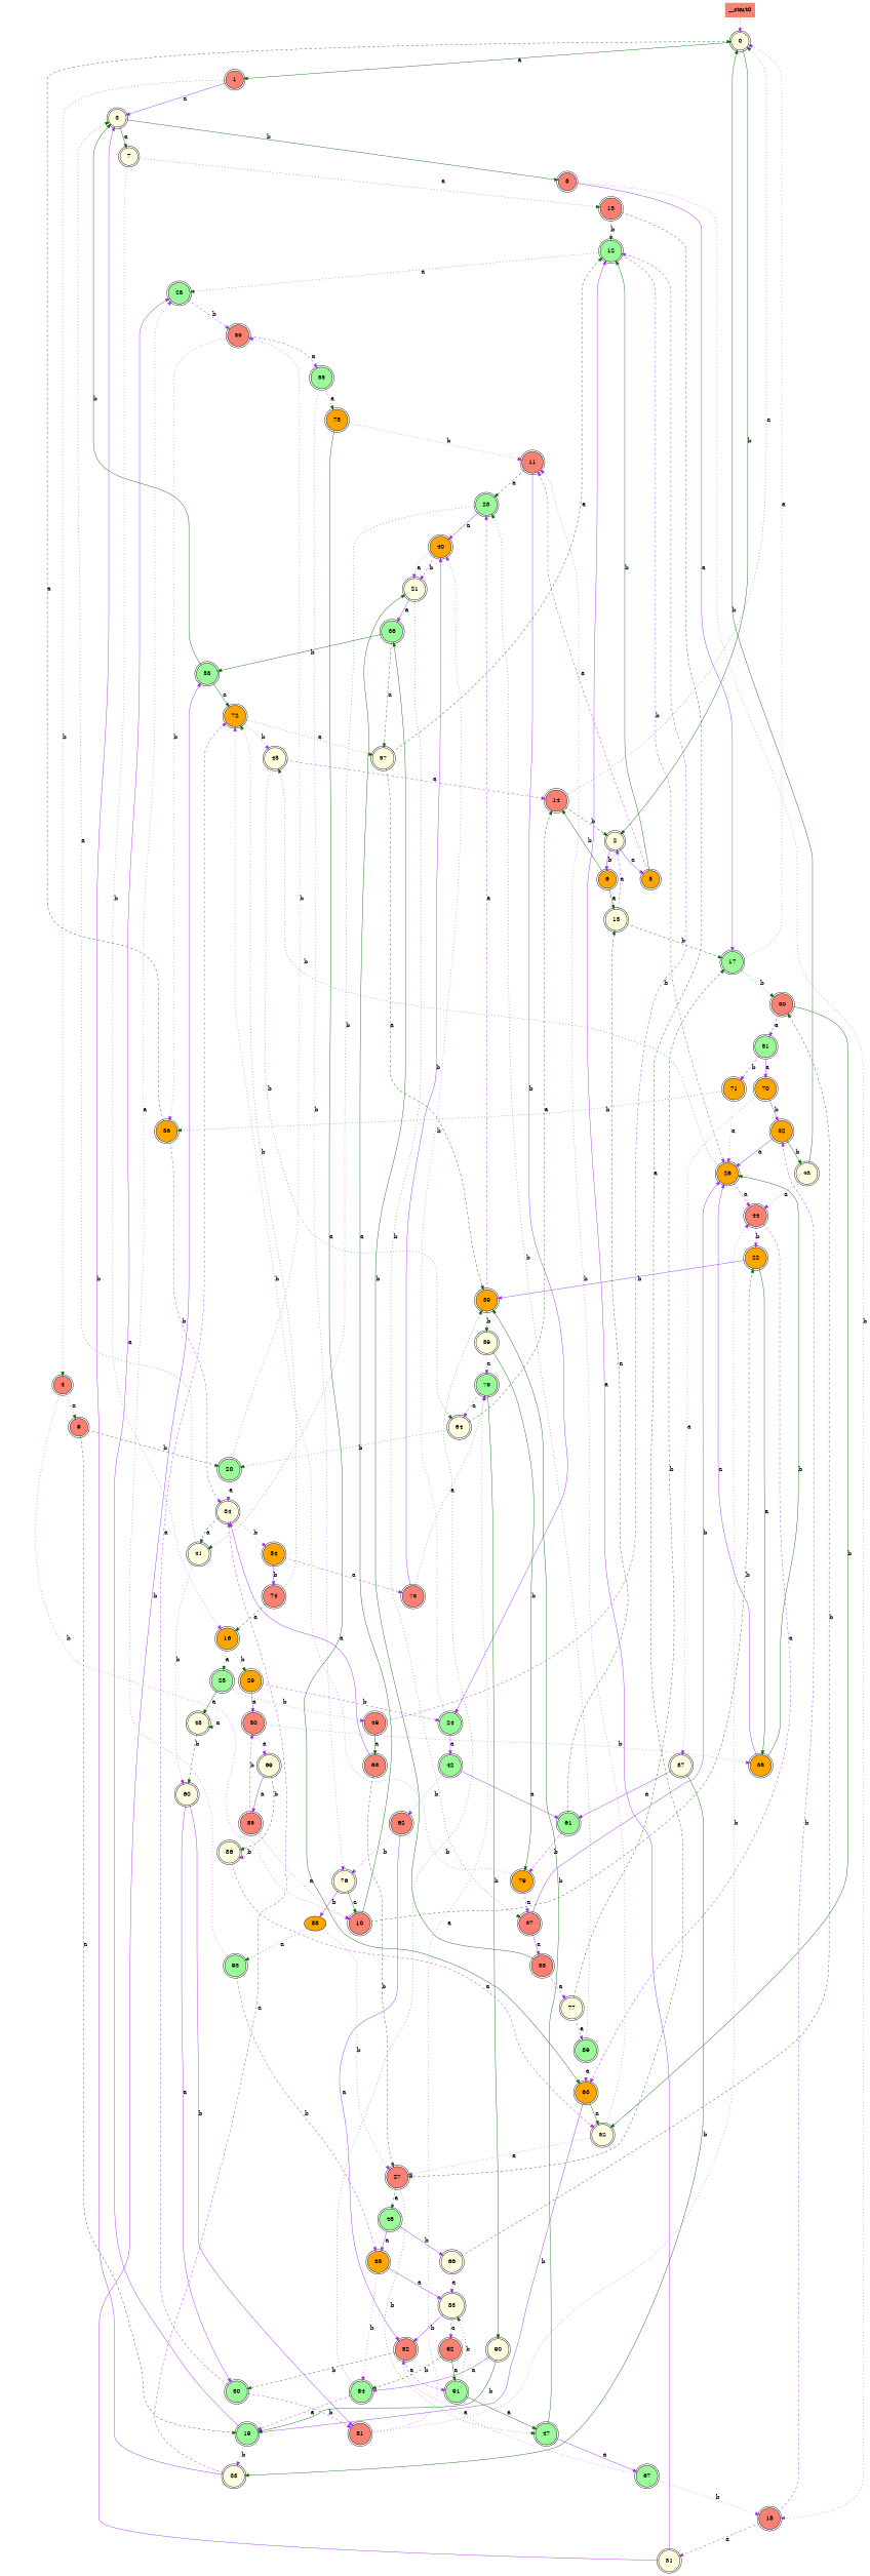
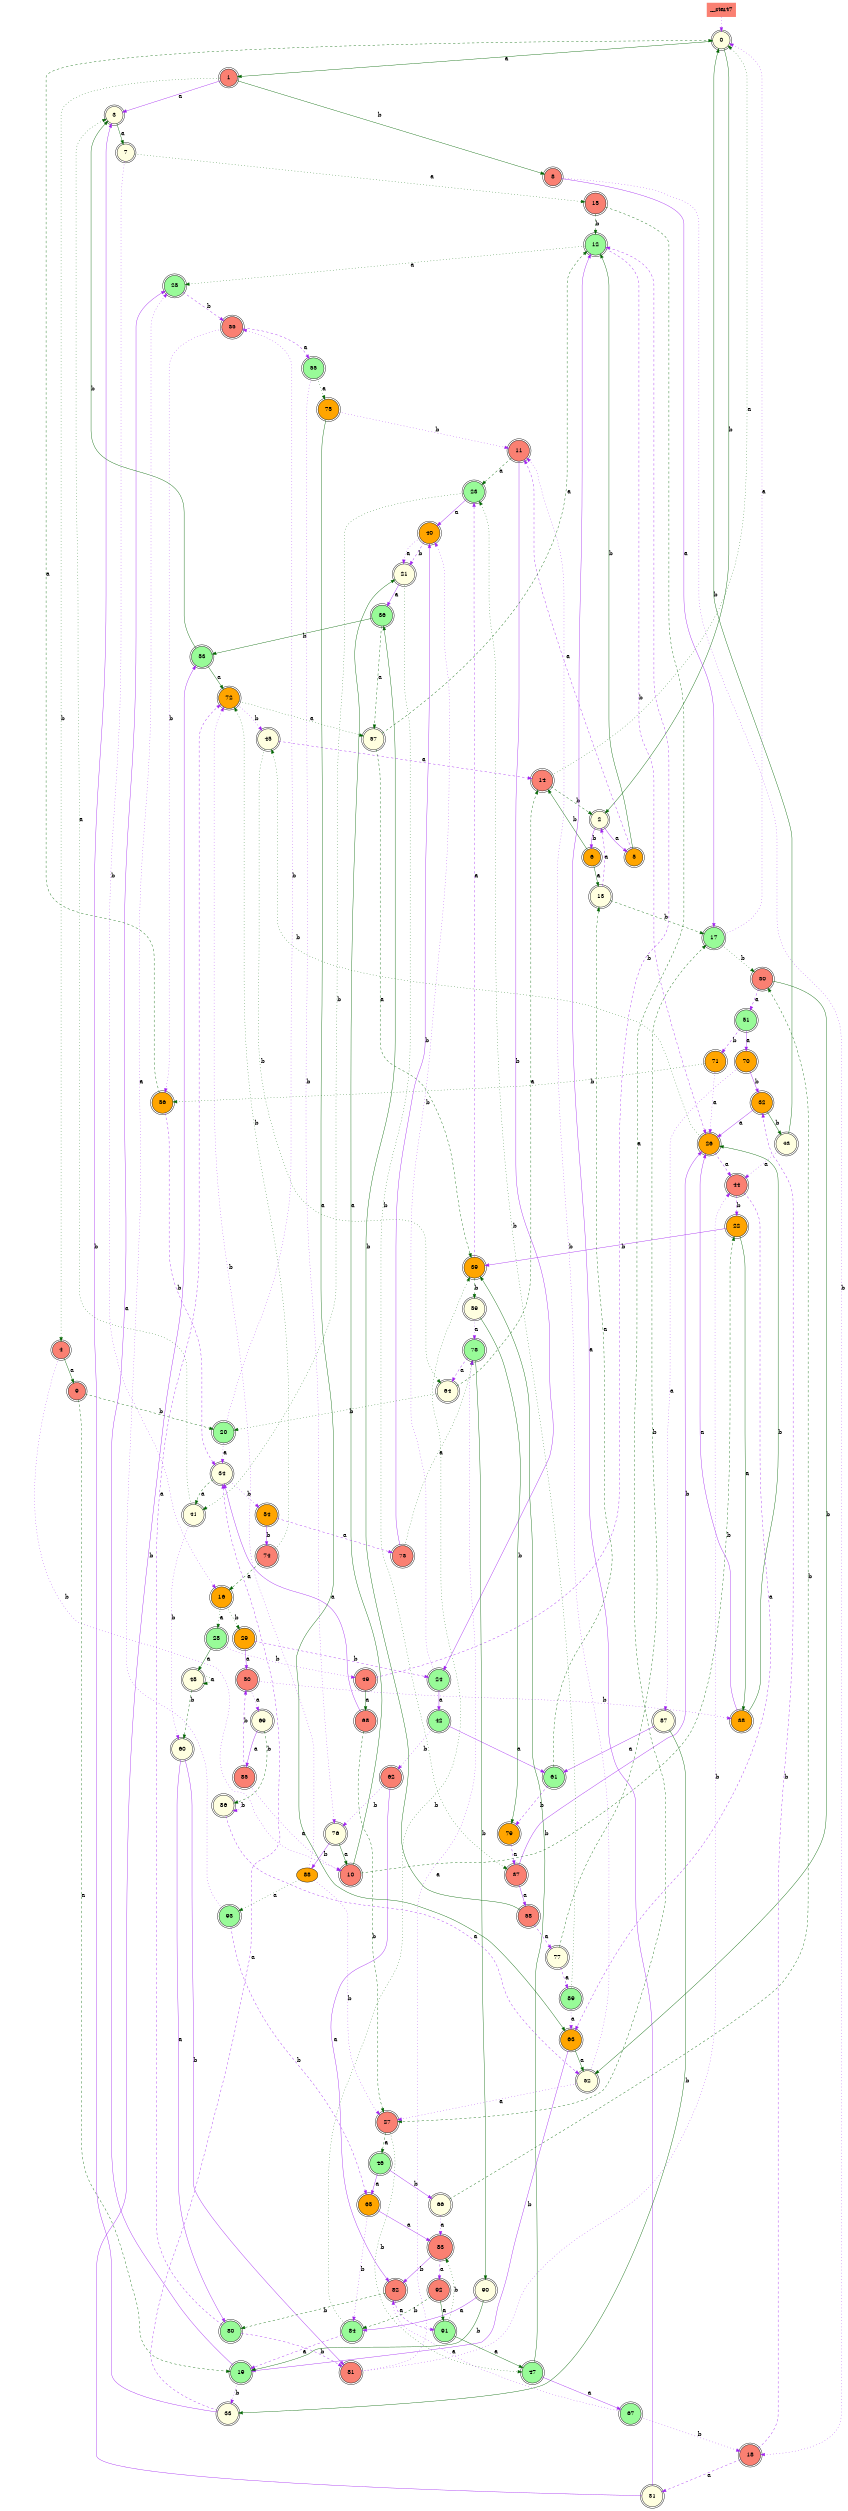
  digraph {
    node [fillcolor=salmon shape=doublecircle style=filled]
    edge [color=purple style=solid]
-   __start0 [shape=none]
+   __start0 [shape=none label=__start7]
    0 [fillcolor=lightyellow]
    1
    2 [fillcolor=lightyellow]
    3 [fillcolor=lightyellow]
    4
    5 [fillcolor=orange]
    6 [fillcolor=orange]
    7 [fillcolor=lightyellow]
    8
    9
    10
    11
    12 [fillcolor=palegreen]
    13 [fillcolor=lightyellow]
    14
    15
    16 [fillcolor=orange]
    17 [fillcolor=palegreen]
    18
    19 [fillcolor=palegreen]
    20 [fillcolor=palegreen]
    21 [fillcolor=lightyellow]
    22 [fillcolor=orange]
    23 [fillcolor=palegreen]
    24 [fillcolor=palegreen]
    25 [fillcolor=palegreen]
    26 [fillcolor=orange]
    27
    28 [fillcolor=palegreen]
    29 [fillcolor=orange]
    30
    31 [fillcolor=lightyellow]
    32 [fillcolor=orange]
    33 [fillcolor=lightyellow]
    34 [fillcolor=lightyellow]
    35
    36 [fillcolor=palegreen]
    37
    38 [fillcolor=orange]
    39 [fillcolor=orange]
    40 [fillcolor=orange]
    41 [fillcolor=lightyellow]
    42 [fillcolor=palegreen]
    44
    45 [fillcolor=lightyellow]
    46 [fillcolor=palegreen]
    47 [fillcolor=palegreen]
    48 [fillcolor=lightyellow]
    49
    50
    51 [fillcolor=palegreen]
    52 [fillcolor=lightyellow]
    53 [fillcolor=palegreen]
    43 [fillcolor=lightyellow]
    54 [fillcolor=orange]
    55 [fillcolor=palegreen]
    56 [fillcolor=orange]
    57 [fillcolor=lightyellow]
    58
    59 [fillcolor=lightyellow]
    60 [fillcolor=lightyellow]
    61 [fillcolor=palegreen]
    62
    63 [fillcolor=orange]
    64 [fillcolor=lightyellow]
    65 [fillcolor=orange]
    66 [fillcolor=lightyellow]
    67 [fillcolor=palegreen]
    68
    69 [fillcolor=lightyellow]
    70 [fillcolor=orange]
    71 [fillcolor=orange]
    72 [fillcolor=orange]
    73
    74
    75 [fillcolor=orange]
    76 [fillcolor=lightyellow]
    77 [fillcolor=lightyellow]
    78 [fillcolor=palegreen]
    79 [fillcolor=orange]
    80 [fillcolor=palegreen]
    81
    82
-   83 [fillcolor=lightyellow]
+   83
    84 [fillcolor=palegreen]
    85
    86 [fillcolor=lightyellow]
    87 [fillcolor=lightyellow]
    88 [fillcolor=orange shape=""]
    89 [fillcolor=palegreen]
    90 [fillcolor=lightyellow]
    91 [fillcolor=palegreen]
    92
    93 [fillcolor=palegreen]
    __start0 -> 0 [style=dotted]
    0 -> 1 [color=darkgreen label=a]
    0 -> 2 [color=darkgreen label=b]
    1 -> 3 [label=a]
    1 -> 4 [color=darkgreen label=b style=dotted]
    2 -> 5 [label=a]
    2 -> 6 [label=b]
    3 -> 7 [color=darkgreen label=a]
-   3 -> 8 [color=darkgreen label=b]
-   4 -> 9 [color=darkgreen label=a style=dotted]
+   1 -> 8 [color=darkgreen label=b]
+   4 -> 9 [color=darkgreen label=a]
    4 -> 10 [label=b style=dotted]
    5 -> 11 [label=a style=dashed]
    5 -> 12 [color=darkgreen label=b]
    6 -> 13 [color=darkgreen label=a]
    6 -> 14 [color=darkgreen label=b]
    7 -> 15 [color=darkgreen label=a style=dotted]
    7 -> 16 [label=b style=dotted]
    8 -> 17 [label=a]
    8 -> 18 [label=b style=dotted]
    9 -> 19 [color=darkgreen label=a style=dashed]
    9 -> 20 [color=darkgreen label=b style=dashed]
    10 -> 21 [color=darkgreen label=a]
    10 -> 22 [color=darkgreen label=b style=dashed]
    11 -> 23 [color=darkgreen label=a style=dashed]
    11 -> 24 [label=b]
    12 -> 25 [color=darkgreen label=a style=dotted]
    12 -> 26 [label=b style=dashed]
    13 -> 2 [label=a style=dashed]
    13 -> 17 [color=darkgreen label=b style=dashed]
    14 -> 0 [color=darkgreen label=a style=dotted]
    14 -> 2 [color=darkgreen label=b style=dashed]
    15 -> 12 [color=darkgreen label=b style=dashed]
    15 -> 27 [color=darkgreen label=a style=dashed]
    16 -> 28 [color=darkgreen label=a style=dotted]
    16 -> 29 [color=darkgreen label=b style=dotted]
    17 -> 0 [label=a style=dotted]
    17 -> 30 [color=darkgreen label=b style=dotted]
    18 -> 31 [label=a style=dashed]
    18 -> 32 [label=b style=dashed]
    19 -> 25 [label=a]
    19 -> 33 [label=b style=dotted]
    20 -> 34 [label=a style=dotted]
    20 -> 35 [label=b style=dotted]
    21 -> 36 [label=a]
    21 -> 37 [color=darkgreen label=b style=dotted]
    22 -> 38 [color=darkgreen label=a]
    22 -> 39 [label=b]
    23 -> 40 [label=a]
    23 -> 41 [color=darkgreen label=b style=dotted]
    24 -> 40 [label=b style=dotted]
    24 -> 42 [label=a]
    25 -> 35 [label=b style=dashed]
    26 -> 44 [label=a style=dashed]
    26 -> 45 [color=darkgreen label=b style=dotted]
    27 -> 46 [color=darkgreen label=a style=dashed]
    27 -> 47 [color=darkgreen label=b style=dotted]
    28 -> 48 [color=darkgreen label=a]
    28 -> 49 [label=b style=dotted]
    29 -> 24 [label=b style=dashed]
    29 -> 50 [label=a]
    30 -> 51 [label=a style=dashed]
    30 -> 52 [color=darkgreen label=b]
    31 -> 12 [label=a]
    31 -> 53 [label=b]
    32 -> 26 [label=a]
    32 -> 43 [color=darkgreen label=b]
    33 -> 3 [label=b]
    33 -> 34 [label=a style=dashed]
    34 -> 41 [color=darkgreen label=a style=dashed]
    34 -> 54 [label=b style=dotted]
    35 -> 55 [label=a style=dashed]
    35 -> 56 [label=b style=dotted]
    36 -> 53 [color=darkgreen label=b]
    36 -> 57 [color=darkgreen label=a style=dashed]
    37 -> 26 [label=b]
    37 -> 58 [label=a]
    38 -> 26 [label=a]
    38 -> 26 [color=darkgreen label=b]
    39 -> 23 [label=a style=dashed]
    39 -> 59 [color=darkgreen label=b style=dashed]
    40 -> 21 [label=a style=dotted]
    40 -> 21 [label=b style=dashed]
    41 -> 3 [color=darkgreen label=a style=dotted]
    41 -> 60 [label=b style=dotted]
    42 -> 61 [label=a]
    42 -> 62 [label=b style=dotted]
    44 -> 22 [label=b style=dashed]
    44 -> 63 [label=a style=dashed]
    45 -> 14 [label=a style=dashed]
    45 -> 64 [color=darkgreen label=b style=dotted]
    46 -> 65 [label=a]
    46 -> 66 [label=b]
    47 -> 39 [color=darkgreen label=b]
    47 -> 67 [label=a]
    48 -> 48 [color=darkgreen label=a style=dotted]
    48 -> 60 [color=darkgreen label=b style=dashed]
    49 -> 12 [label=b style=dashed]
    49 -> 68 [color=darkgreen label=a]
    50 -> 38 [label=b style=dotted]
    50 -> 69 [label=a style=dotted]
    51 -> 70 [label=a]
    51 -> 71 [label=b style=dashed]
    52 -> 11 [label=b style=dotted]
    52 -> 27 [label=a style=dotted]
    53 -> 3 [color=darkgreen label=b]
    53 -> 72 [color=darkgreen label=a]
    43 -> 0 [color=darkgreen label=b]
    43 -> 44 [label=a style=dotted]
    54 -> 73 [label=a style=dashed]
    54 -> 74 [label=b]
    55 -> 75 [color=darkgreen label=a style=dotted]
    55 -> 76 [label=b style=dotted]
    56 -> 0 [color=darkgreen label=a style=dashed]
    56 -> 34 [label=b style=dashed]
    57 -> 12 [color=darkgreen label=a style=dashed]
    57 -> 39 [color=darkgreen label=a style=dashed]
    58 -> 36 [color=darkgreen label=b]
    58 -> 77 [label=a style=dashed]
    59 -> 78 [label=a style=dotted]
    59 -> 79 [color=darkgreen label=b]
    60 -> 80 [label=a]
    60 -> 81 [label=b]
    61 -> 13 [color=darkgreen label=a style=dashed]
    61 -> 79 [label=b style=dashed]
    62 -> 76 [label=b style=dotted]
    62 -> 82 [label=a]
    63 -> 19 [label=b]
    63 -> 52 [color=darkgreen label=a]
    64 -> 14 [color=darkgreen label=a style=dashed]
    64 -> 20 [color=darkgreen label=b style=dotted]
    65 -> 83 [label=a]
    65 -> 84 [label=b style=dotted]
    66 -> 30 [color=darkgreen label=b style=dashed]
    66 -> 83 [label=a style=dotted]
    67 -> 18 [label=b style=dotted]
    67 -> 82 [label=a style=dotted]
    68 -> 27 [color=darkgreen label=b style=dashed]
    68 -> 34 [label=a]
    69 -> 85 [label=a]
    69 -> 86 [color=darkgreen label=b style=dashed]
    70 -> 32 [label=b]
    70 -> 87 [label=a style=dotted]
    71 -> 26 [label=a style=dotted]
    71 -> 56 [color=darkgreen label=b style=dotted]
    72 -> 45 [label=b style=dotted]
    72 -> 57 [color=darkgreen label=a style=dotted]
    73 -> 40 [label=b]
    73 -> 78 [color=darkgreen label=a style=dotted]
    74 -> 16 [color=darkgreen label=a style=dashed]
    74 -> 72 [color=darkgreen label=b style=dotted]
    75 -> 11 [label=b style=dotted]
    75 -> 63 [color=darkgreen label=a]
    76 -> 10 [color=darkgreen label=a]
    76 -> 88 [label=b]
    77 -> 17 [color=darkgreen label=b style=dashed]
    77 -> 89 [label=a style=dashed]
    78 -> 64 [label=a style=dashed]
    78 -> 90 [color=darkgreen label=b]
    79 -> 37 [label=a style=dashed]
-   79 -> 72 [label=b style=dotted]
+   88 -> 72 [label=b style=dotted]
    80 -> 72 [label=a style=dashed]
    80 -> 81 [label=b style=dashed]
    81 -> 44 [label=b style=dotted]
    81 -> 78 [label=a style=dotted]
    82 -> 80 [color=darkgreen label=b style=dashed]
    82 -> 91 [label=a style=dashed]
    83 -> 82 [label=b]
    83 -> 92 [label=a style=dashed]
    84 -> 19 [label=a style=dashed]
    84 -> 39 [color=darkgreen label=b style=dotted]
    85 -> 10 [label=a style=dotted]
    85 -> 50 [label=b style=dashed]
    86 -> 52 [label=a style=dashed]
    86 -> 86 [label=b style=dotted]
    87 -> 33 [color=darkgreen label=b]
    87 -> 61 [label=a]
    88 -> 27 [label=b style=dotted]
    88 -> 93 [color=darkgreen label=a style=dotted]
    89 -> 23 [color=darkgreen label=b style=dotted]
    89 -> 63 [label=a style=dotted]
    90 -> 19 [color=darkgreen label=b]
    90 -> 84 [label=a]
    91 -> 47 [color=darkgreen label=a]
    91 -> 83 [color=darkgreen label=b style=dotted]
    92 -> 84 [color=darkgreen label=b style=dashed]
    92 -> 91 [color=darkgreen label=a]
    93 -> 25 [label=a style=dotted]
    93 -> 65 [label=b style=dashed]
  }
